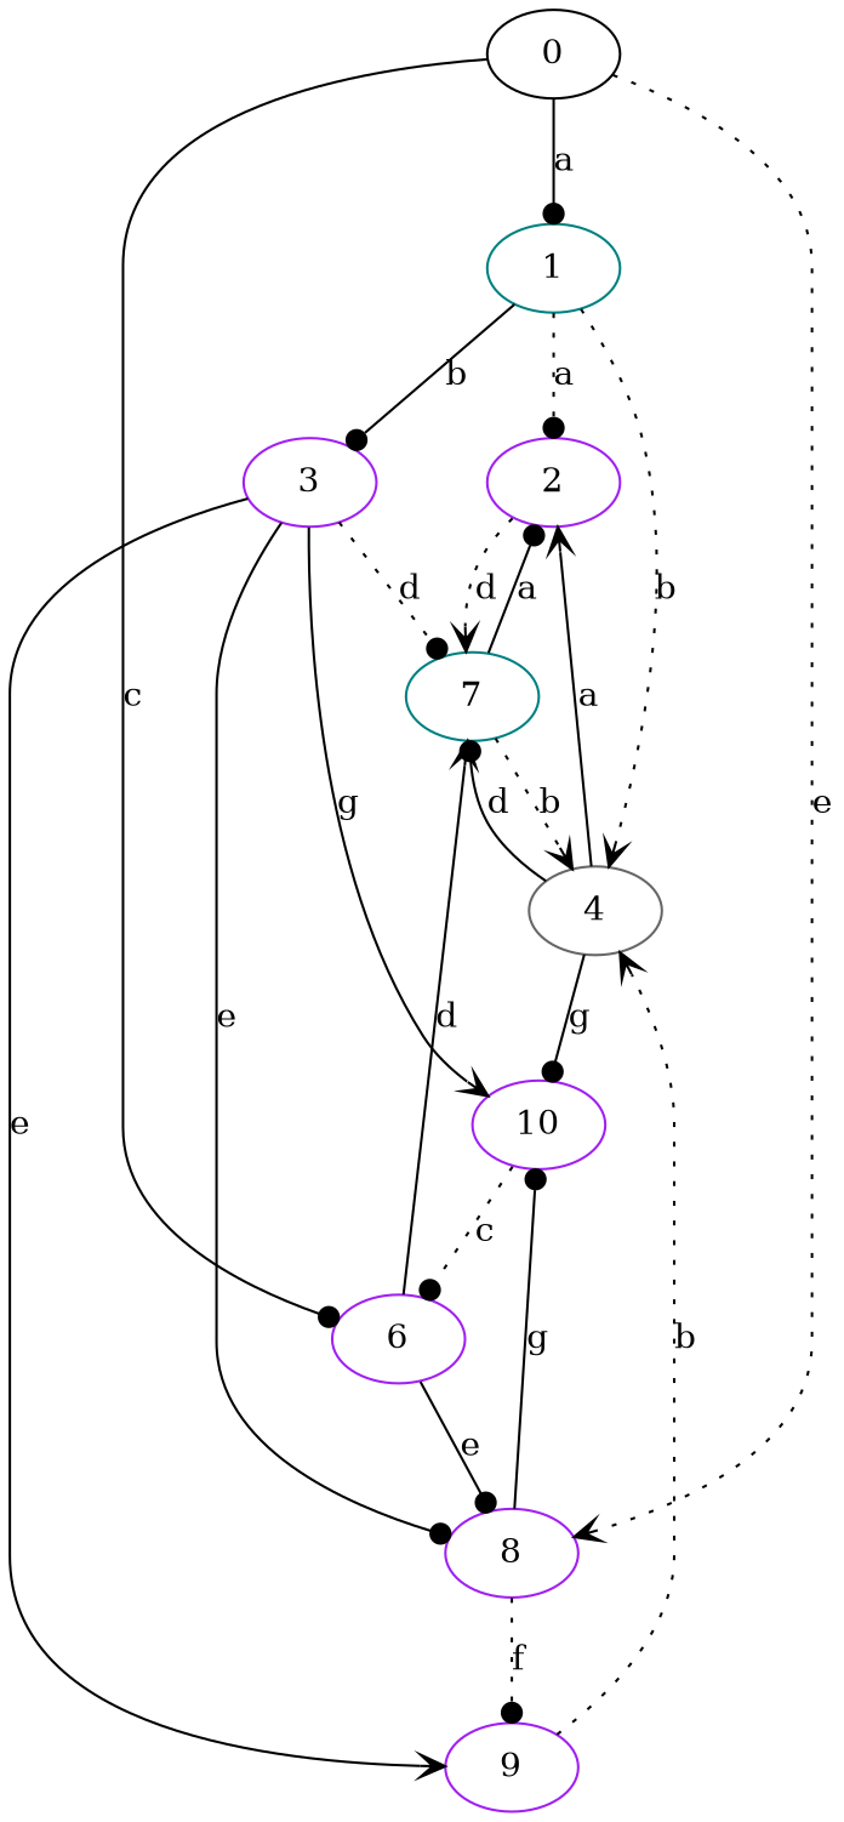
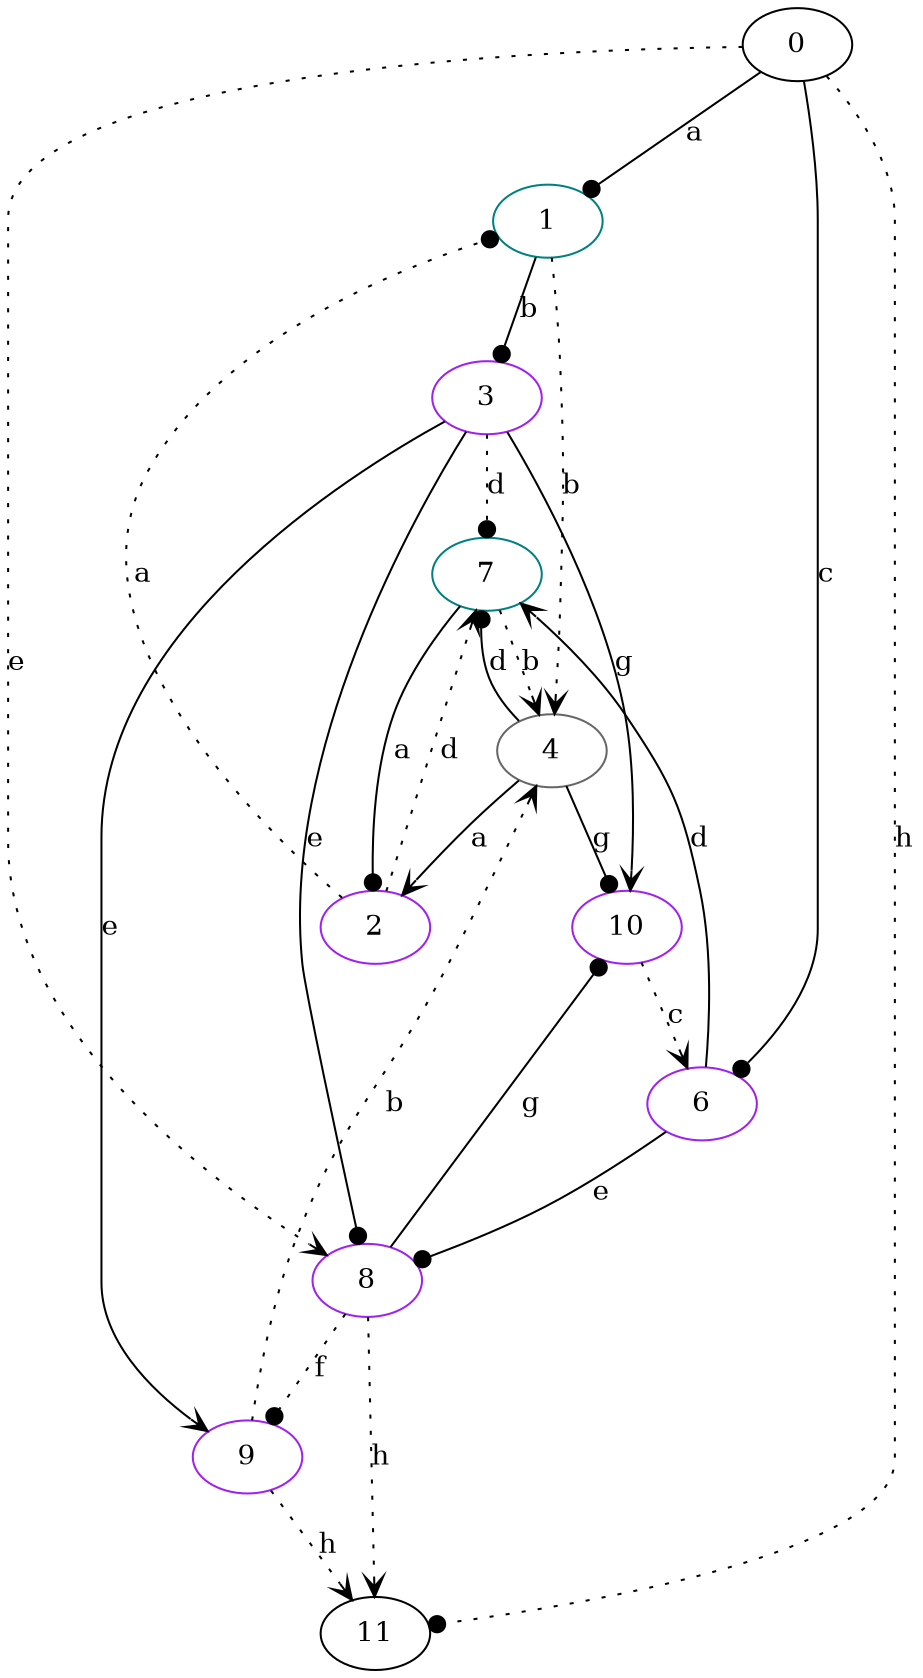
  strict digraph {
    node [color=purple]
    edge [arrowhead=dot style=solid]
    1 [color=teal]
    2
    3
    4 [color=gray40]
    7 [color=teal]
    8
    9
    10
    0 [color=black]
    6
-   1 -> 2 [label=a style=dotted]
+   11 [color=black]
+   2 -> 1 [label=a style=dotted]
    1 -> 3 [label=b]
    1 -> 4 [arrowhead=vee label=b style=dotted]
    2 -> 7 [arrowhead=vee label=d style=dotted]
    3 -> 7 [label=d style=dotted]
    3 -> 8 [label=e]
    3 -> 9 [arrowhead=vee label=e]
    3 -> 10 [arrowhead=vee label=g]
    4 -> 2 [arrowhead=vee label=a]
    4 -> 7 [label=d]
    4 -> 10 [label=g]
    7 -> 2 [label=a]
    7 -> 4 [arrowhead=vee label=b style=dotted]
    8 -> 9 [label=f style=dotted]
    8 -> 10 [label=g]
+   8 -> 11 [arrowhead=vee label=h style=dotted]
    9 -> 4 [arrowhead=vee label=b style=dotted]
-   10 -> 6 [label=c style=dotted]
+   9 -> 11 [arrowhead=vee label=h style=dotted]
+   10 -> 6 [arrowhead=vee label=c style=dotted]
    0 -> 1 [label=a]
    0 -> 8 [arrowhead=vee label=e style=dotted]
    0 -> 6 [label=c]
+   0 -> 11 [label=h style=dotted]
    6 -> 7 [arrowhead=vee label=d]
    6 -> 8 [label=e]
  }
